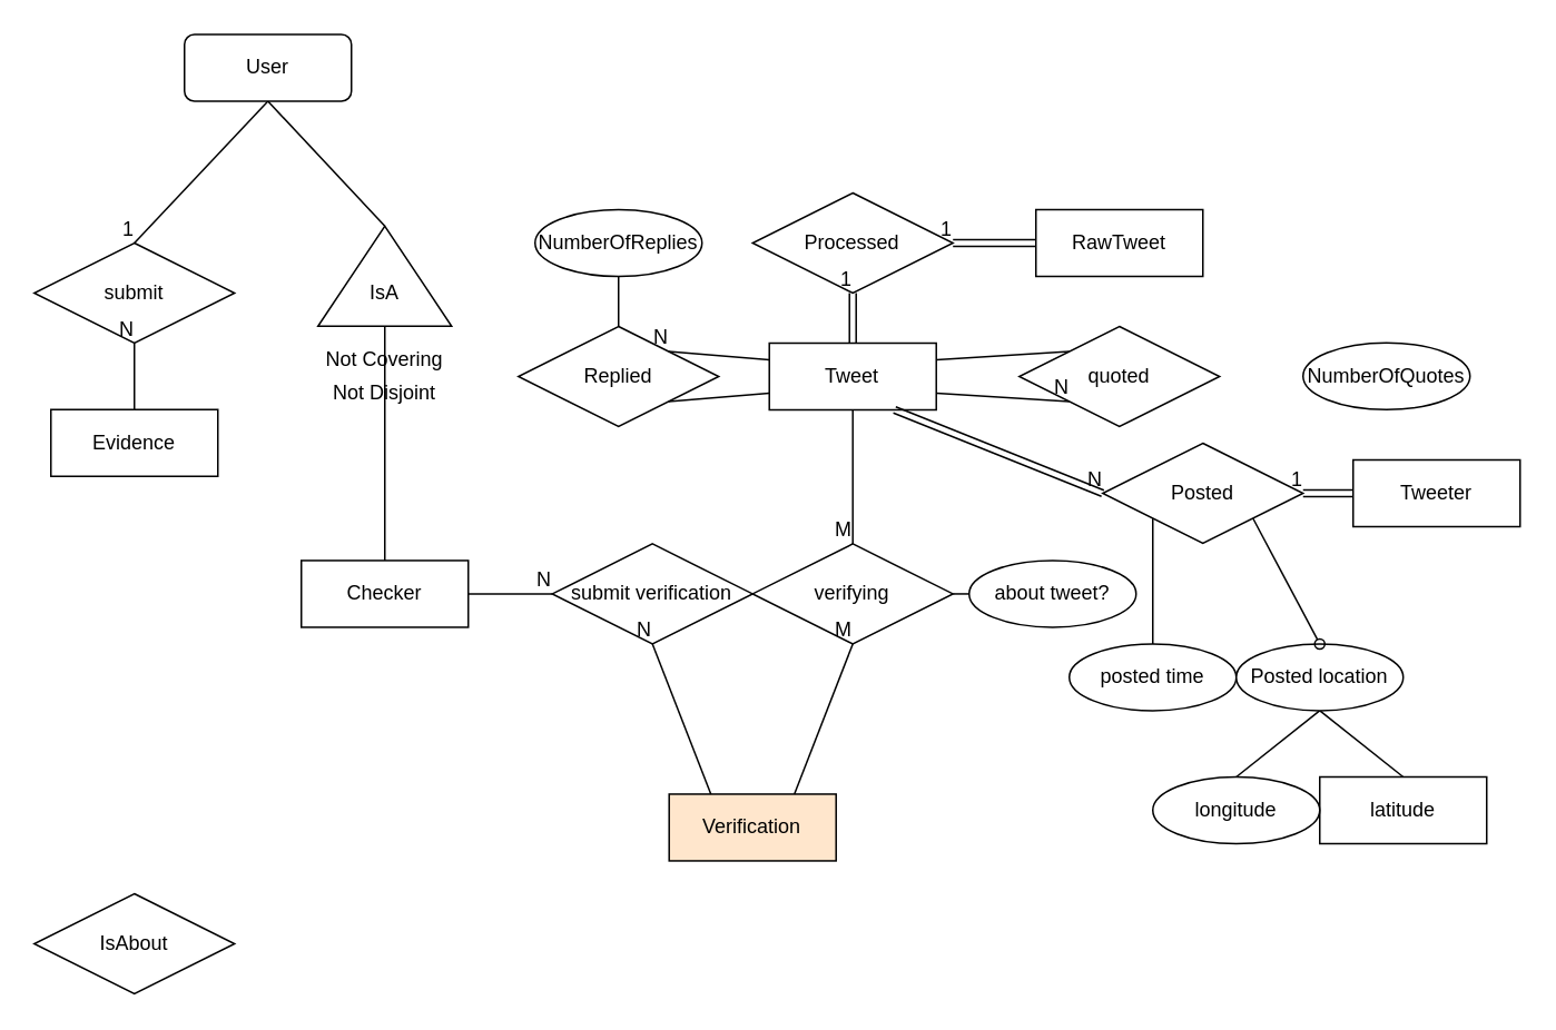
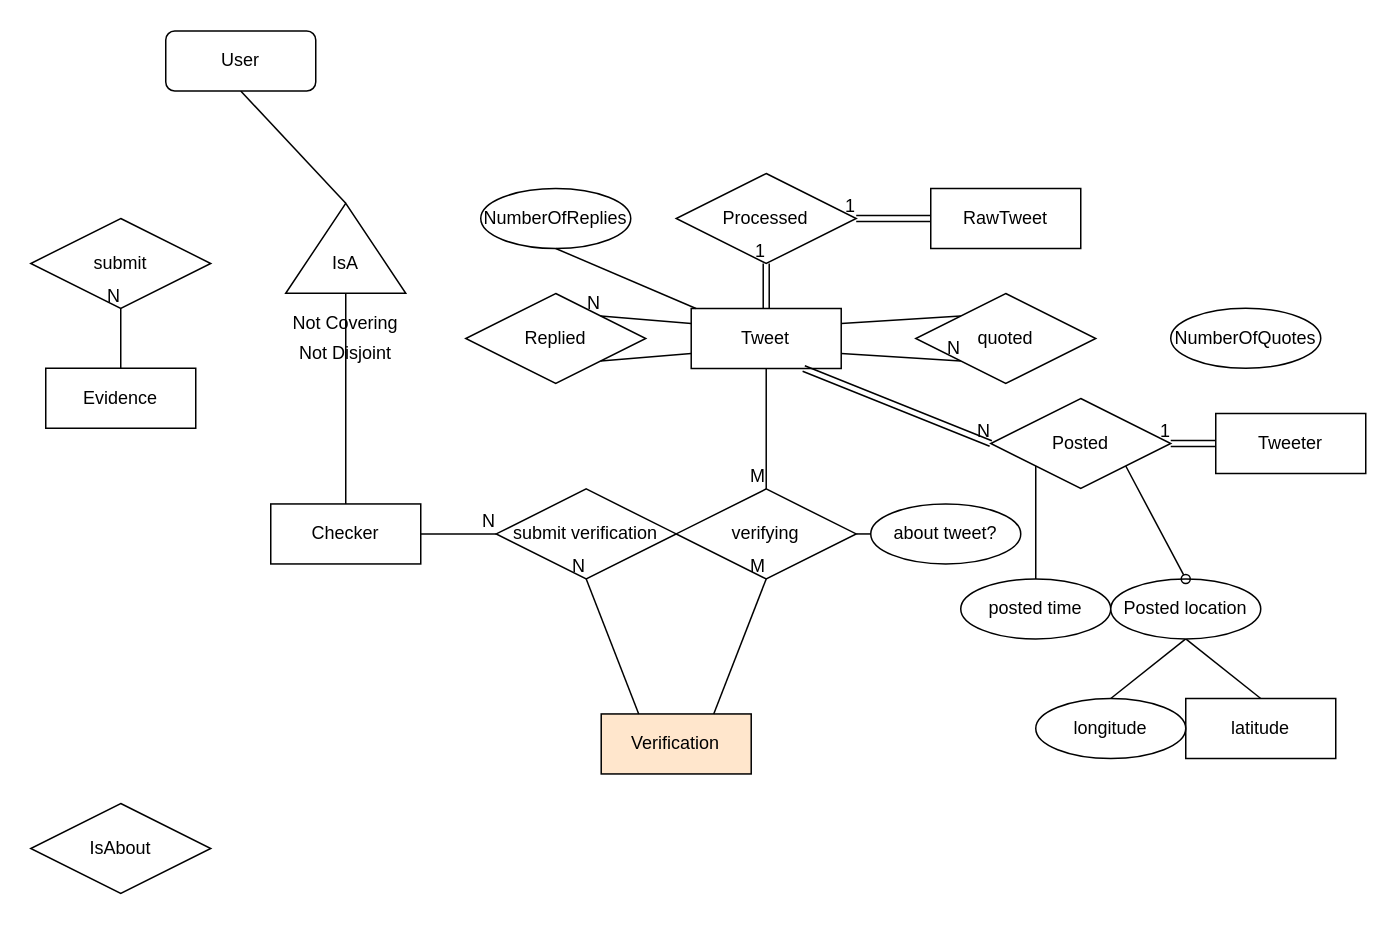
  <mxCell id="0" />
  <mxCell id="1" parent="0" />
  <mxCell id="2" value="RawTweet" style="whiteSpace=wrap;html=1;align=center;" parent="1" vertex="1"><mxGeometry x="620" y="125" width="100" height="40" as="geometry" /></mxCell>
  <mxCell id="3" value="Tweet" style="whiteSpace=wrap;html=1;align=center;" parent="1" vertex="1"><mxGeometry x="460.31" y="205" width="100" height="40" as="geometry" /></mxCell>
  <mxCell id="4" value="Evidence" style="whiteSpace=wrap;html=1;align=center;" parent="1" vertex="1"><mxGeometry x="30" y="244.83" width="100" height="40" as="geometry" /></mxCell>
  <mxCell id="5" value="Verification" style="whiteSpace=wrap;html=1;align=center;fillColor=#ffe6cc;" parent="1" vertex="1"><mxGeometry x="400.31" y="475.3" width="100" height="40" as="geometry" /></mxCell>
  <mxCell id="6" value="" style="endArrow=none;html=1;exitX=0;exitY=0.5;exitDx=0;exitDy=0;entryX=0.5;entryY=0;entryDx=0;entryDy=0;" parent="1" source="43" target="41" edge="1"><mxGeometry width="50" height="50" relative="1" as="geometry"><mxPoint x="280" y="255" as="sourcePoint" /><mxPoint x="260" y="305" as="targetPoint" /></mxGeometry></mxCell>
  <mxCell id="7" value="" style="endArrow=none;html=1;entryX=0.5;entryY=1;entryDx=0;entryDy=0;exitX=1;exitY=0.5;exitDx=0;exitDy=0;" parent="1" source="43" target="42" edge="1"><mxGeometry width="50" height="50" relative="1" as="geometry"><mxPoint x="250" y="170" as="sourcePoint" /><mxPoint y="50" as="targetPoint" x="180" /></mxGeometry></mxCell>
  <mxCell id="8" value="Posted" style="shape=rhombus;perimeter=rhombusPerimeter;whiteSpace=wrap;html=1;align=center;rounded=0;shadow=0;strokeColor=#000000;" parent="1" vertex="1"><mxGeometry x="660" y="265" width="120" height="60" as="geometry" /></mxCell>
  <mxCell id="9" value="Processed" style="shape=rhombus;perimeter=rhombusPerimeter;whiteSpace=wrap;html=1;align=center;rounded=0;shadow=0;strokeColor=#000000;" parent="1" vertex="1"><mxGeometry x="450.31" y="115" width="120" height="60" as="geometry" /></mxCell>
  <mxCell id="10" value="Replied" style="shape=rhombus;perimeter=rhombusPerimeter;whiteSpace=wrap;html=1;align=center;rounded=0;shadow=0;strokeColor=#000000;" parent="1" vertex="1"><mxGeometry x="310" y="195" width="120" height="60" as="geometry" /></mxCell>
  <mxCell id="11" value="" style="endArrow=none;html=1;rounded=0;entryX=1;entryY=0;entryDx=0;entryDy=0;exitX=0;exitY=0.25;exitDx=0;exitDy=0;" parent="1" source="3" target="10" edge="1"><mxGeometry relative="1" as="geometry"><mxPoint x="300" y="1205" as="sourcePoint" /><mxPoint x="460" y="1205" as="targetPoint" /></mxGeometry></mxCell>
  <mxCell id="12" value="N" style="resizable=0;html=1;align=right;verticalAlign=bottom;" parent="11" connectable="0" vertex="1"><mxGeometry x="1" relative="1" as="geometry" /></mxCell>
  <mxCell id="13" value="quoted" style="shape=rhombus;perimeter=rhombusPerimeter;whiteSpace=wrap;html=1;align=center;rounded=0;shadow=0;strokeColor=#000000;" parent="1" vertex="1"><mxGeometry x="610" y="195" width="120" height="60" as="geometry" /></mxCell>
  <mxCell id="14" value="" style="endArrow=none;html=1;rounded=0;entryX=0;entryY=1;entryDx=0;entryDy=0;exitX=1;exitY=0.75;exitDx=0;exitDy=0;" parent="1" source="3" target="13" edge="1"><mxGeometry relative="1" as="geometry"><mxPoint x="300" y="1205" as="sourcePoint" /><mxPoint x="460" y="1205" as="targetPoint" /></mxGeometry></mxCell>
  <mxCell id="15" value="N" style="resizable=0;html=1;align=right;verticalAlign=bottom;" parent="14" connectable="0" vertex="1"><mxGeometry x="1" relative="1" as="geometry" /></mxCell>
  <mxCell id="16" value="posted time" style="ellipse;whiteSpace=wrap;html=1;align=center;rounded=0;shadow=0;strokeColor=#000000;" parent="1" vertex="1"><mxGeometry x="640" y="385.3" width="100" height="40" as="geometry" /></mxCell>
  <mxCell id="17" value="" style="endArrow=none;html=1;rounded=0;entryX=0.5;entryY=0;entryDx=0;entryDy=0;" parent="1" target="16" edge="1"><mxGeometry relative="1" as="geometry"><mxPoint x="690" y="310" as="sourcePoint" /><mxPoint x="715" y="875" as="targetPoint" /></mxGeometry></mxCell>
  <mxCell id="18" value="latitude" style="whiteSpace=wrap;html=1;align=center;shadow=0;strokeColor=#000000;rounded=0;" parent="1" vertex="1"><mxGeometry x="790" y="465" width="100" height="40" as="geometry" /></mxCell>
  <mxCell id="19" value="longitude" style="ellipse;whiteSpace=wrap;html=1;align=center;rounded=0;shadow=0;strokeColor=#000000;" parent="1" vertex="1"><mxGeometry x="690" y="465" width="100" height="40" as="geometry" /></mxCell>
  <mxCell id="20" value="" style="endArrow=none;html=1;rounded=0;entryX=0.5;entryY=0;entryDx=0;entryDy=0;exitX=0.5;exitY=1;exitDx=0;exitDy=0;" parent="1" source="29" target="18" edge="1"><mxGeometry relative="1" as="geometry"><mxPoint x="815" y="475" as="sourcePoint" /><mxPoint x="715" y="875" as="targetPoint" /></mxGeometry></mxCell>
  <mxCell id="21" value="" style="endArrow=none;html=1;rounded=0;entryX=0.5;entryY=0;entryDx=0;entryDy=0;exitX=0.5;exitY=1;exitDx=0;exitDy=0;" parent="1" source="29" target="19" edge="1"><mxGeometry relative="1" as="geometry"><mxPoint x="815" y="475" as="sourcePoint" /><mxPoint x="715" y="895" as="targetPoint" /></mxGeometry></mxCell>
  <mxCell id="22" value="submit" style="shape=rhombus;perimeter=rhombusPerimeter;whiteSpace=wrap;html=1;align=center;rounded=0;shadow=0;strokeColor=#000000;" parent="1" vertex="1"><mxGeometry x="20" y="145" width="120" height="60" as="geometry" /></mxCell>
- <mxCell id="23" value="" style="endArrow=none;html=1;rounded=0;entryX=0.5;entryY=0;entryDx=0;entryDy=0;exitX=0.5;exitY=1;exitDx=0;exitDy=0;" parent="1" source="42" target="22" edge="1"><mxGeometry relative="1" as="geometry"><mxPoint x="155" y="50" as="sourcePoint" /><mxPoint x="-20" y="895" as="targetPoint" /></mxGeometry></mxCell>
- <mxCell id="24" value="1" style="resizable=0;html=1;align=right;verticalAlign=bottom;" parent="23" connectable="0" vertex="1"><mxGeometry x="1" relative="1" as="geometry" /></mxCell>
  <mxCell id="25" value="" style="endArrow=none;html=1;rounded=0;entryX=0.5;entryY=1;entryDx=0;entryDy=0;exitX=0.5;exitY=0;exitDx=0;exitDy=0;" parent="1" source="4" target="22" edge="1"><mxGeometry relative="1" as="geometry"><mxPoint x="-300" y="724.83" as="sourcePoint" /><mxPoint x="-140" y="724.83" as="targetPoint" /></mxGeometry></mxCell>
  <mxCell id="26" value="N" style="resizable=0;html=1;align=right;verticalAlign=bottom;" parent="25" connectable="0" vertex="1"><mxGeometry x="1" relative="1" as="geometry" /></mxCell>
  <mxCell id="27" value="submit verification" style="shape=rhombus;perimeter=rhombusPerimeter;whiteSpace=wrap;html=1;align=center;rounded=0;shadow=0;strokeColor=#000000;" parent="1" vertex="1"><mxGeometry x="330.31" y="325.3" width="120" height="60" as="geometry" /></mxCell>
  <mxCell id="28" value="verifying" style="shape=rhombus;perimeter=rhombusPerimeter;whiteSpace=wrap;html=1;align=center;rounded=0;shadow=0;strokeColor=#000000;" parent="1" vertex="1"><mxGeometry x="450.31" y="325.3" width="120" height="60" as="geometry" /></mxCell>
  <mxCell id="29" value="Posted location" style="ellipse;whiteSpace=wrap;html=1;align=center;rounded=0;shadow=0;strokeColor=#000000;" parent="1" vertex="1"><mxGeometry x="740" y="385.3" width="100" height="40" as="geometry" /></mxCell>
  <mxCell id="30" value="" style="endArrow=none;html=1;rounded=0;entryX=0.5;entryY=1;entryDx=0;entryDy=0;exitX=0.75;exitY=0;exitDx=0;exitDy=0;" parent="1" source="5" target="28" edge="1"><mxGeometry relative="1" as="geometry"><mxPoint x="170.31" y="655.3" as="sourcePoint" /><mxPoint x="330.31" y="655.3" as="targetPoint" /></mxGeometry></mxCell>
  <mxCell id="31" value="M" style="resizable=0;html=1;align=right;verticalAlign=bottom;" parent="30" connectable="0" vertex="1"><mxGeometry x="1" relative="1" as="geometry" /></mxCell>
  <mxCell id="32" value="" style="endArrow=none;html=1;rounded=0;entryX=0.5;entryY=0;entryDx=0;entryDy=0;exitX=0.5;exitY=1;exitDx=0;exitDy=0;" parent="1" source="3" target="28" edge="1"><mxGeometry relative="1" as="geometry"><mxPoint x="540" y="285" as="sourcePoint" /><mxPoint x="510" y="675" as="targetPoint" /></mxGeometry></mxCell>
  <mxCell id="33" value="M" style="resizable=0;html=1;align=right;verticalAlign=bottom;" parent="32" connectable="0" vertex="1"><mxGeometry x="1" relative="1" as="geometry" /></mxCell>
  <mxCell id="34" value="about tweet?" style="ellipse;whiteSpace=wrap;html=1;align=center;rounded=0;shadow=0;strokeColor=#000000;" parent="1" vertex="1"><mxGeometry x="580" y="335.3" width="100" height="40" as="geometry" /></mxCell>
  <mxCell id="35" value="" style="endArrow=none;html=1;rounded=0;entryX=0;entryY=0.5;entryDx=0;entryDy=0;exitX=1;exitY=0.5;exitDx=0;exitDy=0;" parent="1" source="28" target="34" edge="1"><mxGeometry relative="1" as="geometry"><mxPoint x="170.31" y="655.3" as="sourcePoint" /><mxPoint x="330.31" y="655.3" as="targetPoint" /></mxGeometry></mxCell>
  <mxCell id="36" value="" style="endArrow=none;html=1;rounded=0;entryX=0;entryY=0.5;entryDx=0;entryDy=0;exitX=1;exitY=0.5;exitDx=0;exitDy=0;" parent="1" source="41" target="27" edge="1"><mxGeometry relative="1" as="geometry"><mxPoint x="635" y="245" as="sourcePoint" /><mxPoint x="510" y="655" as="targetPoint" /></mxGeometry></mxCell>
  <mxCell id="37" value="N" style="resizable=0;html=1;align=right;verticalAlign=bottom;" parent="36" connectable="0" vertex="1"><mxGeometry x="1" relative="1" as="geometry" /></mxCell>
  <mxCell id="38" value="" style="endArrow=none;html=1;rounded=0;exitX=0.25;exitY=0;exitDx=0;exitDy=0;entryX=0.5;entryY=1;entryDx=0;entryDy=0;" parent="1" source="5" target="27" edge="1"><mxGeometry relative="1" as="geometry"><mxPoint x="170.31" y="675.3" as="sourcePoint" /><mxPoint x="330.31" y="675.3" as="targetPoint" /></mxGeometry></mxCell>
  <mxCell id="39" value="N" style="resizable=0;html=1;align=right;verticalAlign=bottom;" parent="38" connectable="0" vertex="1"><mxGeometry x="1" relative="1" as="geometry" /></mxCell>
  <mxCell id="40" value="Tweeter" style="whiteSpace=wrap;html=1;align=center;" parent="1" vertex="1"><mxGeometry x="810" y="275" width="100" height="40" as="geometry" /></mxCell>
  <mxCell id="41" value="Checker" style="whiteSpace=wrap;html=1;align=center;" parent="1" vertex="1"><mxGeometry y="335.3" width="100" height="40" as="geometry" x="180" /></mxCell>
  <mxCell id="42" value="User" style="whiteSpace=wrap;html=1;align=center;rounded=1;" parent="1" vertex="1"><mxGeometry x="110" y="20" width="100" height="40" as="geometry" /></mxCell>
  <mxCell id="43" value="" style="triangle;whiteSpace=wrap;html=1;rounded=0;shadow=0;strokeColor=#000000;direction=north;" parent="1" vertex="1"><mxGeometry x="190" y="134.83" width="80" height="60" as="geometry" /></mxCell>
  <mxCell id="44" value="IsA" style="text;html=1;strokeColor=none;fillColor=none;align=center;verticalAlign=middle;whiteSpace=wrap;rounded=0;shadow=0;" parent="1" vertex="1"><mxGeometry x="210" y="164.83" width="40" height="20" as="geometry" /></mxCell>
  <mxCell id="45" value="Not Covering" style="text;html=1;strokeColor=none;fillColor=none;align=center;verticalAlign=middle;whiteSpace=wrap;rounded=0;shadow=0;" parent="1" vertex="1"><mxGeometry y="204.83" width="100" height="20" as="geometry" x="180" /></mxCell>
  <mxCell id="46" value="Not Disjoint" style="text;html=1;strokeColor=none;fillColor=none;align=center;verticalAlign=middle;whiteSpace=wrap;rounded=0;shadow=0;" parent="1" vertex="1"><mxGeometry x="195" y="224.83" width="70" height="20" as="geometry" /></mxCell>
  <mxCell id="47" value="" style="endArrow=oval;html=1;rounded=0;entryX=0.5;entryY=0;entryDx=0;entryDy=0;exitX=1;exitY=1;exitDx=0;exitDy=0;endFill=0;" parent="1" source="8" target="29" edge="1"><mxGeometry relative="1" as="geometry"><mxPoint x="555" y="895" as="sourcePoint" /><mxPoint x="815" y="435" as="targetPoint" /></mxGeometry></mxCell>
  <mxCell id="48" value="NumberOfReplies" style="ellipse;whiteSpace=wrap;html=1;align=center;" parent="1" vertex="1"><mxGeometry x="320" y="125" width="100" height="40" as="geometry" /></mxCell>
  <mxCell id="49" value="NumberOfQuotes" style="ellipse;whiteSpace=wrap;html=1;align=center;" parent="1" vertex="1"><mxGeometry x="780" y="204.83" width="100" height="40" as="geometry" /></mxCell>
- <mxCell id="50" value="" style="endArrow=none;html=1;rounded=0;exitX=0.5;exitY=1;exitDx=0;exitDy=0;entryX=0.5;entryY=0;entryDx=0;entryDy=0;" parent="1" source="48" target="10" edge="1"><mxGeometry relative="1" as="geometry"><mxPoint x="20" y="535" as="sourcePoint" /><mxPoint y="535" as="targetPoint" x="180" /></mxGeometry></mxCell>
+ <mxCell id="50" value="" style="endArrow=none;html=1;rounded=0;exitX=0.5;exitY=1;exitDx=0;exitDy=0;" parent="1" source="48" target="3" edge="1"><mxGeometry relative="1" as="geometry"><mxPoint x="20" y="535" as="sourcePoint" /><mxPoint y="535" as="targetPoint" x="180" /></mxGeometry></mxCell>
  <mxCell id="51" value="IsAbout" style="shape=rhombus;perimeter=rhombusPerimeter;whiteSpace=wrap;html=1;align=center;" parent="1" vertex="1"><mxGeometry x="20" y="535" width="120" height="60" as="geometry" /></mxCell>
  <mxCell id="52" value="" style="shape=link;html=1;rounded=0;entryX=0.5;entryY=1;entryDx=0;entryDy=0;exitX=0.5;exitY=0;exitDx=0;exitDy=0;" parent="1" source="3" target="9" edge="1"><mxGeometry relative="1" as="geometry"><mxPoint x="20" y="615" as="sourcePoint" /><mxPoint y="615" as="targetPoint" x="180" /></mxGeometry></mxCell>
  <mxCell id="53" value="1" style="resizable=0;html=1;align=right;verticalAlign=bottom;" parent="52" connectable="0" vertex="1"><mxGeometry x="1" relative="1" as="geometry" /></mxCell>
  <mxCell id="54" value="" style="shape=link;html=1;rounded=0;exitX=0;exitY=0.5;exitDx=0;exitDy=0;entryX=1;entryY=0.5;entryDx=0;entryDy=0;" parent="1" source="2" target="9" edge="1"><mxGeometry relative="1" as="geometry"><mxPoint x="20" y="615" as="sourcePoint" /><mxPoint y="615" as="targetPoint" x="180" /></mxGeometry></mxCell>
  <mxCell id="55" value="1" style="resizable=0;html=1;align=right;verticalAlign=bottom;" parent="54" connectable="0" vertex="1"><mxGeometry x="1" relative="1" as="geometry" /></mxCell>
  <mxCell id="56" value="" style="shape=link;html=1;rounded=0;entryX=0;entryY=0.5;entryDx=0;entryDy=0;exitX=0.75;exitY=1;exitDx=0;exitDy=0;" parent="1" source="3" target="8" edge="1"><mxGeometry relative="1" as="geometry"><mxPoint x="20" y="615" as="sourcePoint" /><mxPoint y="615" as="targetPoint" x="180" /></mxGeometry></mxCell>
  <mxCell id="57" value="N" style="resizable=0;html=1;align=right;verticalAlign=bottom;" parent="56" connectable="0" vertex="1"><mxGeometry x="1" relative="1" as="geometry" /></mxCell>
  <mxCell id="58" value="" style="shape=link;html=1;rounded=0;entryX=1;entryY=0.5;entryDx=0;entryDy=0;exitX=0;exitY=0.5;exitDx=0;exitDy=0;" parent="1" source="40" target="8" edge="1"><mxGeometry relative="1" as="geometry"><mxPoint x="20" y="615" as="sourcePoint" /><mxPoint y="615" as="targetPoint" x="180" /></mxGeometry></mxCell>
  <mxCell id="59" value="1" style="resizable=0;html=1;align=right;verticalAlign=bottom;" parent="58" connectable="0" vertex="1"><mxGeometry x="1" relative="1" as="geometry" /></mxCell>
  <mxCell id="60" value="" style="endArrow=none;html=1;rounded=0;entryX=0;entryY=0;entryDx=0;entryDy=0;exitX=1;exitY=0.25;exitDx=0;exitDy=0;" edge="1" parent="1" source="3" target="13"><mxGeometry relative="1" as="geometry"><mxPoint x="20" y="615" as="sourcePoint" /><mxPoint y="615" as="targetPoint" x="180" /></mxGeometry></mxCell>
  <mxCell id="61" value="" style="endArrow=none;html=1;rounded=0;entryX=0;entryY=0.75;entryDx=0;entryDy=0;exitX=1;exitY=1;exitDx=0;exitDy=0;" edge="1" parent="1" source="10" target="3"><mxGeometry relative="1" as="geometry"><mxPoint x="20" y="635" as="sourcePoint" /><mxPoint y="635" as="targetPoint" x="180" /></mxGeometry></mxCell>
